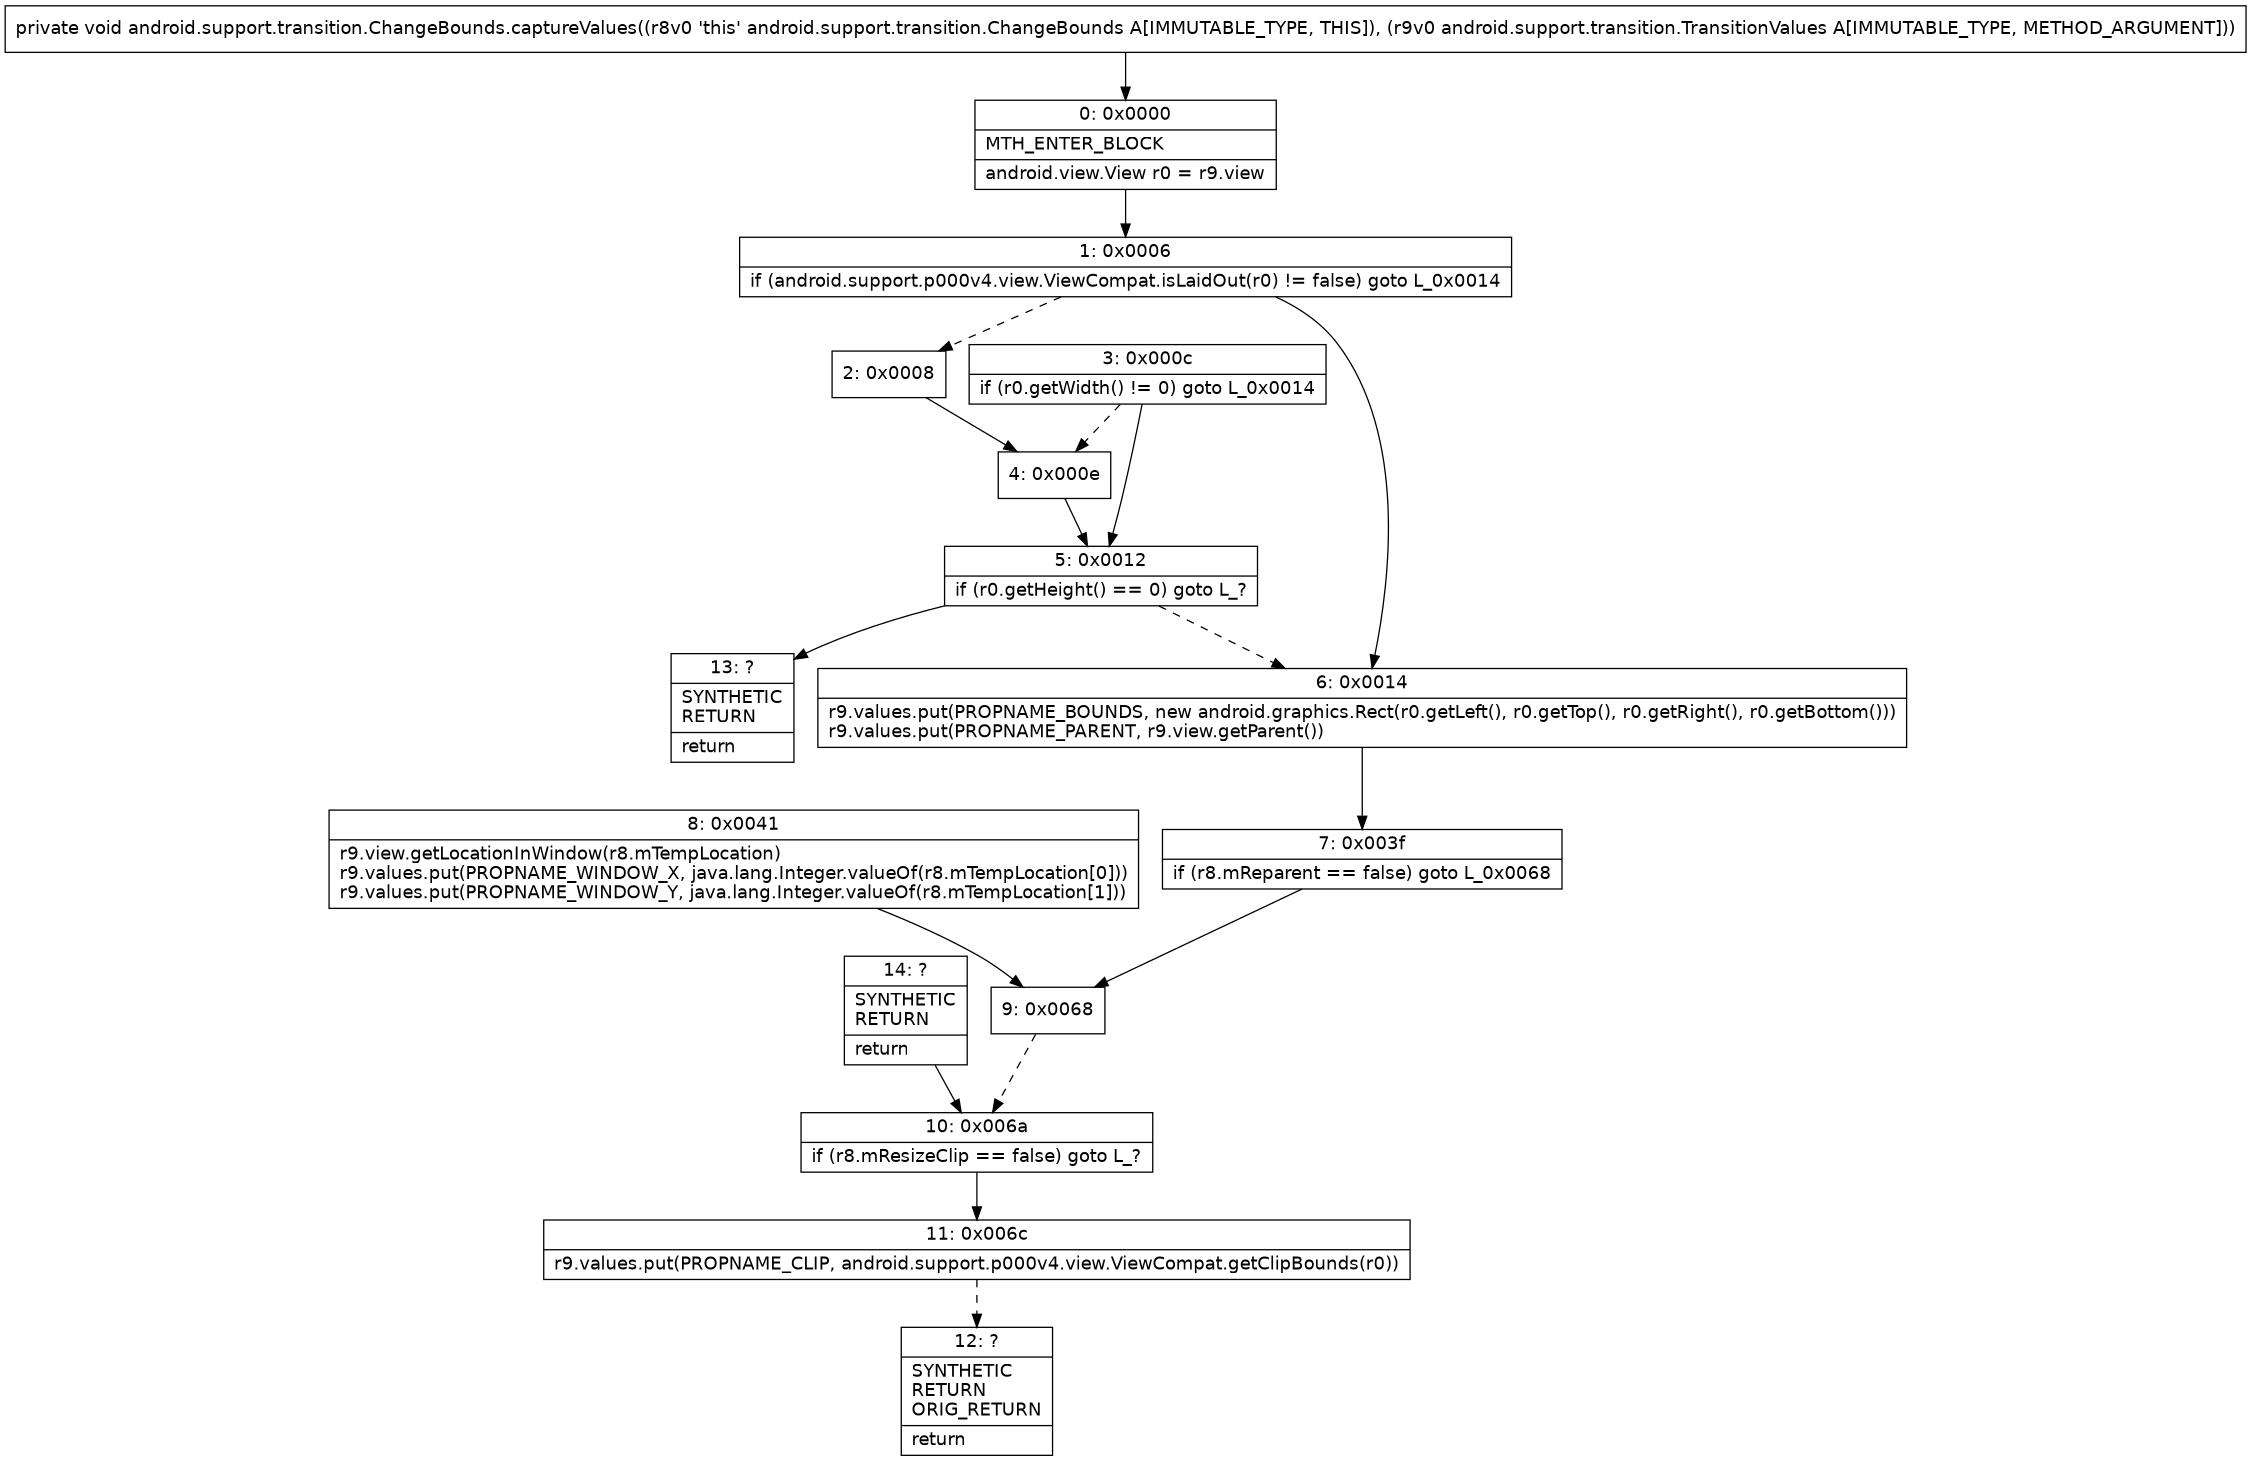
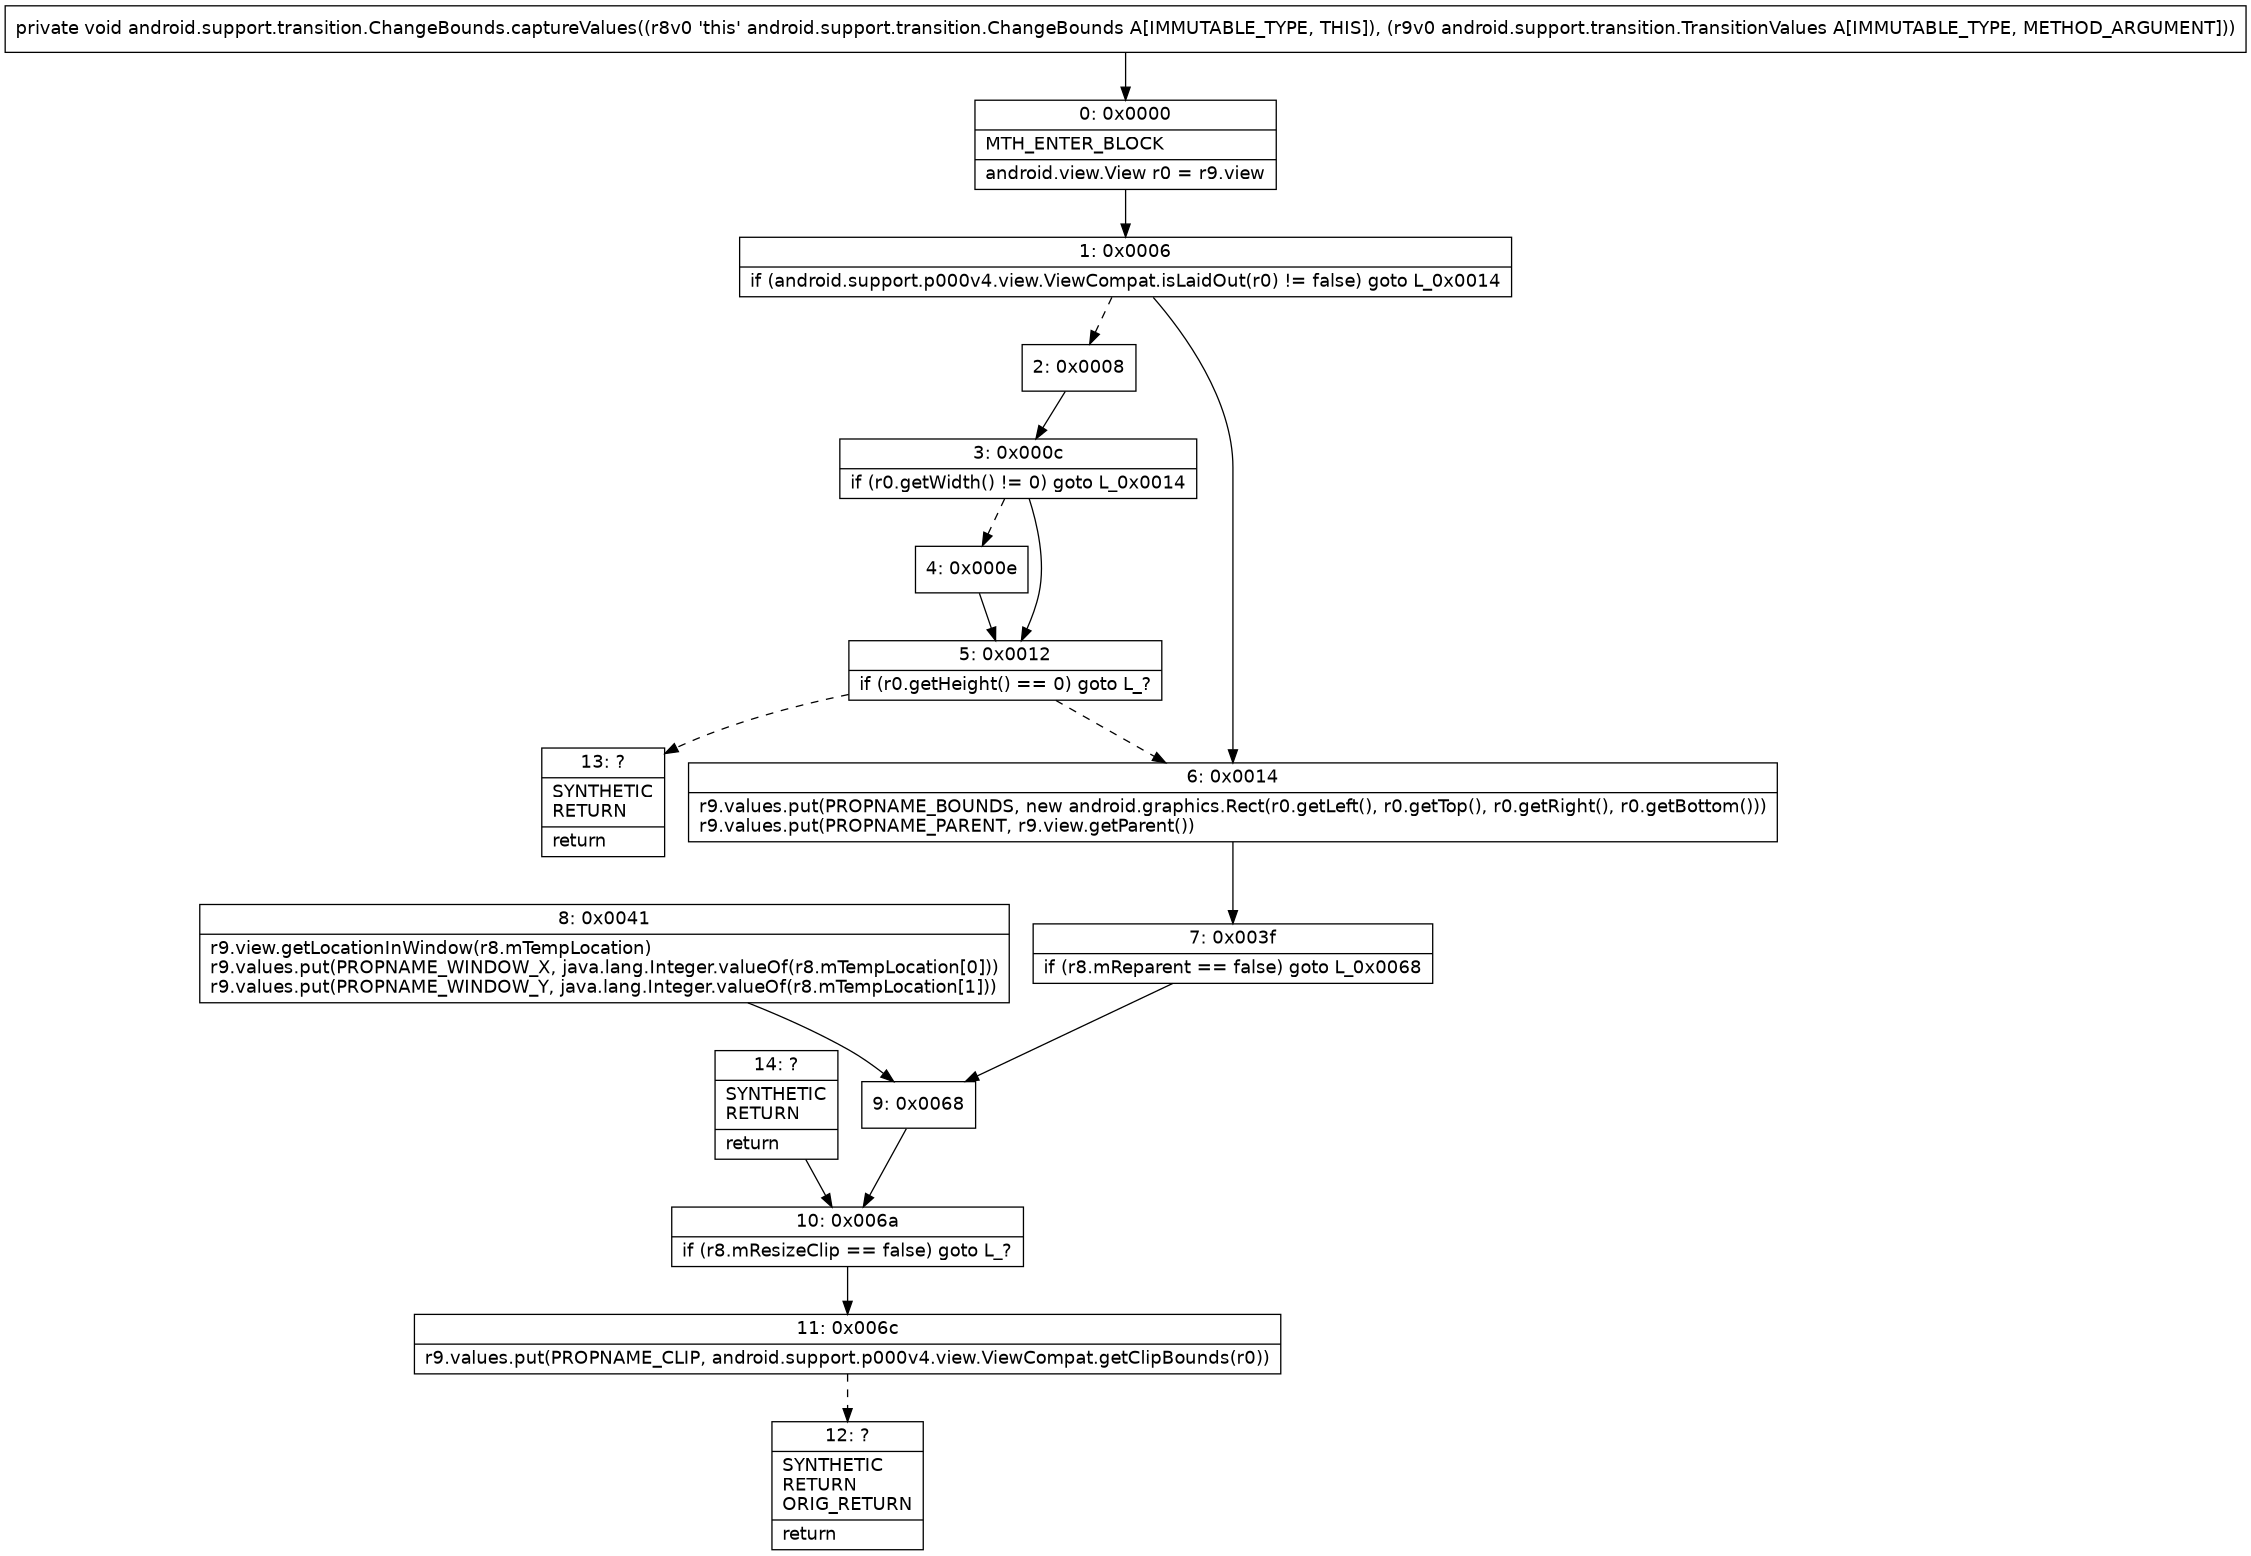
  digraph {
    fontname="DejaVu Sans"
    node [fontname="DejaVu Sans" shape=record]
    edge [fontname="DejaVu Sans"]
    n1 [label="{0\:\ 0x0000|MTH_ENTER_BLOCK\l|android.view.View r0 = r9.view\l}"]
    n2 [label="{1\:\ 0x0006|if (android.support.p000v4.view.ViewCompat.isLaidOut(r0) != false) goto L_0x0014\l}"]
    n3 [label="{2\:\ 0x0008}"]
    n4 [label="{6\:\ 0x0014|r9.values.put(PROPNAME_BOUNDS, new android.graphics.Rect(r0.getLeft(), r0.getTop(), r0.getRight(), r0.getBottom()))\lr9.values.put(PROPNAME_PARENT, r9.view.getParent())\l}"]
    n5 [label="{3\:\ 0x000c|if (r0.getWidth() != 0) goto L_0x0014\l}"]
    n6 [label="{7\:\ 0x003f|if (r8.mReparent == false) goto L_0x0068\l}"]
    n7 [label="{4\:\ 0x000e}"]
    n8 [label="{5\:\ 0x0012|if (r0.getHeight() == 0) goto L_?\l}"]
    n9 [label="{13\:\ ?|SYNTHETIC\lRETURN\l|return\l}"]
    n10 [label="{9\:\ 0x0068}"]
    n11 [label="{8\:\ 0x0041|r9.view.getLocationInWindow(r8.mTempLocation)\lr9.values.put(PROPNAME_WINDOW_X, java.lang.Integer.valueOf(r8.mTempLocation[0]))\lr9.values.put(PROPNAME_WINDOW_Y, java.lang.Integer.valueOf(r8.mTempLocation[1]))\l}"]
    n12 [label="{10\:\ 0x006a|if (r8.mResizeClip == false) goto L_?\l}"]
    n13 [label="{11\:\ 0x006c|r9.values.put(PROPNAME_CLIP, android.support.p000v4.view.ViewCompat.getClipBounds(r0))\l}"]
    n14 [label="{12\:\ ?|SYNTHETIC\lRETURN\lORIG_RETURN\l|return\l}"]
    n15 [label="{14\:\ ?|SYNTHETIC\lRETURN\l|return\l}"]
    n16 [label="{private void android.support.transition.ChangeBounds.captureValues((r8v0 'this' android.support.transition.ChangeBounds A[IMMUTABLE_TYPE, THIS]), (r9v0 android.support.transition.TransitionValues A[IMMUTABLE_TYPE, METHOD_ARGUMENT])) }"]
    n1 -> n2
    n2 -> n3 [style=dashed]
    n2 -> n4
-   n3 -> n7
+   n3 -> n5
    n4 -> n6
    n5 -> n7 [style=dashed]
    n5 -> n8
    n6 -> n10
    n7 -> n8
    n8 -> n4 [style=dashed]
-   n8 -> n9
-   n10 -> n12 [style=dashed]
+   n8 -> n9 [style=dashed]
+   n10 -> n12
    n11 -> n10
    n12 -> n13 [style=solid]
    n13 -> n14 [style=dashed]
    n15 -> n12
    n16 -> n1
  }
